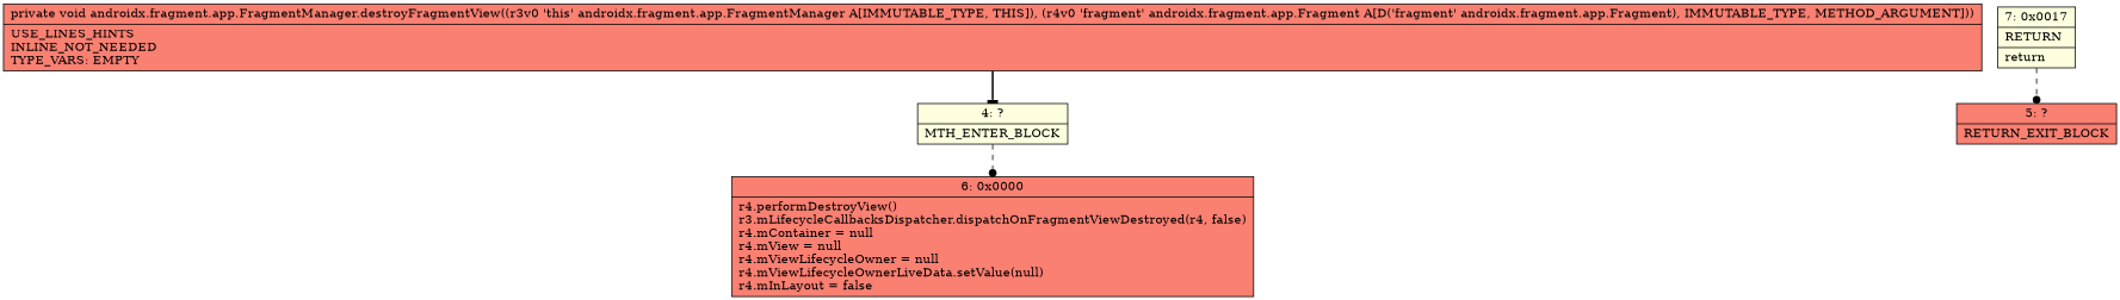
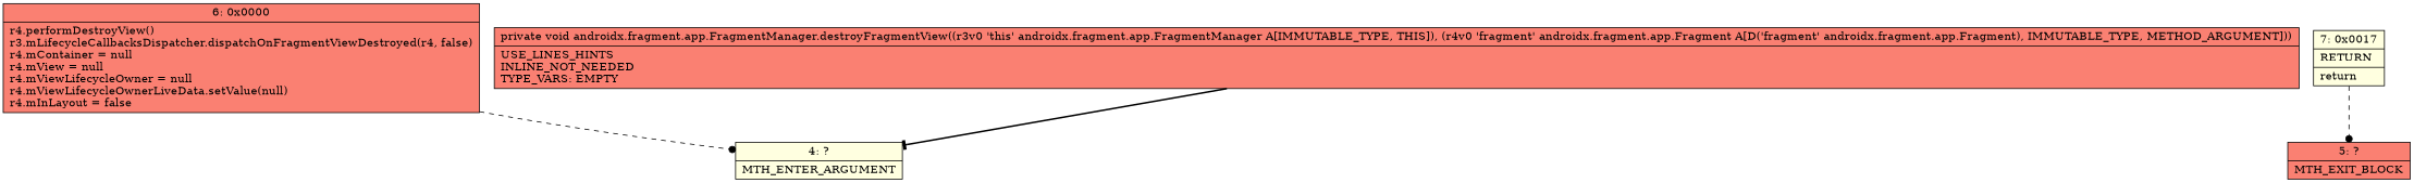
  digraph {
    node [fillcolor=salmon shape=record style=filled]
    edge [arrowhead=dot style=dashed]
-   n1 [fillcolor=lightyellow label="{4\:\ ?|MTH_ENTER_BLOCK\l}"]
+   n1 [fillcolor=lightyellow label="{4\:\ ?|MTH_ENTER_ARGUMENT\l}"]
    n2 [label="{6\:\ 0x0000|r4.performDestroyView()\lr3.mLifecycleCallbacksDispatcher.dispatchOnFragmentViewDestroyed(r4, false)\lr4.mContainer = null\lr4.mView = null\lr4.mViewLifecycleOwner = null\lr4.mViewLifecycleOwnerLiveData.setValue(null)\lr4.mInLayout = false\l}"]
    n3 [fillcolor=lightyellow label="{7\:\ 0x0017|RETURN\l|return\l}"]
-   n4 [label="{5\:\ ?|RETURN_EXIT_BLOCK\l}"]
+   n4 [label="{5\:\ ?|MTH_EXIT_BLOCK\l}"]
    n5 [label="{private void androidx.fragment.app.FragmentManager.destroyFragmentView((r3v0 'this' androidx.fragment.app.FragmentManager A[IMMUTABLE_TYPE, THIS]), (r4v0 'fragment' androidx.fragment.app.Fragment A[D('fragment' androidx.fragment.app.Fragment), IMMUTABLE_TYPE, METHOD_ARGUMENT]))  | USE_LINES_HINTS\lINLINE_NOT_NEEDED\lTYPE_VARS: EMPTY\l}"]
-   n1 -> n2
+   n2 -> n1
    n3 -> n4
    n5 -> n1 [arrowhead=tee style=bold]
  }
